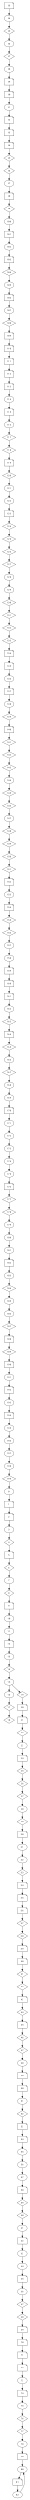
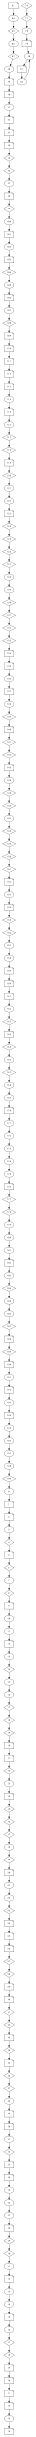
  strict digraph {
    fontname="Roboto Mono"
    node [delay=10 fontname="Roboto Mono" shape=ellipse]
    edge [fontname="Roboto Mono" weight=1.0]
    0 [delay=7]
    1 [delay=3 shape=note]
    2 [delay=2 shape=note]
    3
    4 [delay=4 shape=diamond]
    5 [delay=9 shape=note]
    6 [delay=5 shape=diamond]
    7 [delay=4]
    8 [delay=8 shape=diamond]
    9 [delay=3 shape=note]
    10 [delay=8]
    11 [delay=9]
    12 [shape=note]
    13
    14 [delay=7 shape=diamond]
    15 [delay=3]
    16 [delay=7]
    17 [delay=5 shape=diamond]
    18 [delay=9 shape=diamond]
    19 [delay=8 shape=diamond]
    20 [delay=3 shape=note]
    21 [delay=3 shape=note]
    22 [delay=1 shape=diamond]
    23 [delay=3]
    24 [shape=note]
    25 [delay=8 shape=diamond]
    26 [delay=7 shape=diamond]
    27 [delay=6 shape=diamond]
    28 [delay=3]
    29 [shape=diamond]
    30 [shape=note]
    31 [delay=8]
    32
    33 [delay=2 shape=diamond]
    34 [delay=3 shape=note]
    35 [delay=6 shape=note]
    36 [delay=5 shape=note]
    37 [delay=6 shape=diamond]
    38 [delay=9 shape=diamond]
    39 [delay=6 shape=note]
    40 [delay=4 shape=note]
    41 [shape=diamond]
    42 [shape=diamond]
    43 [delay=7 shape=note]
    44 [delay=2 shape=diamond]
    45 [delay=9 shape=note]
    46 [delay=1 shape=diamond]
    47 [delay=8 shape=diamond]
    48 [delay=8]
    49 [delay=3 shape=note]
    50 [delay=1 shape=note]
    51 [delay=1]
    52 [delay=2 shape=diamond]
    53 [delay=1 shape=note]
    54 [delay=4 shape=note]
    55
    56 [delay=4]
    57 [delay=1]
    58 [delay=2 shape=note]
    59 [delay=3 shape=diamond]
    60 [delay=5 shape=diamond]
    61 [delay=6]
    62 [delay=2 shape=note]
    63 [delay=7]
    64 [delay=7]
    65 [delay=4 shape=note]
    66 [delay=9]
    67 [delay=7 shape=diamond]
    68 [delay=1 shape=diamond]
    69 [delay=2 shape=note]
    70 [delay=4 shape=note]
    71 [delay=7 shape=note]
    72 [delay=5 shape=note]
    73 [delay=8]
    74 [delay=1 shape=note]
-   75 [delay=1]
    76 [delay=6 shape=diamond]
    77 [delay=6 shape=diamond]
    78 [delay=2]
    79 [delay=3 shape=note]
    80
    81 [delay=2 shape=note]
    82 [delay=8]
    83 [delay=7 shape=note]
    84 [delay=6]
    85 [delay=9 shape=diamond]
    86 [delay=8]
    87 [delay=6 shape=diamond]
    88 [delay=9]
    89 [delay=5 shape=note]
    90 [shape=note]
    91 [delay=6]
    92 [delay=5 shape=note]
    93 [delay=2 shape=note]
    94 [delay=1 shape=note]
    95 [delay=9 shape=diamond]
    96 [delay=3 shape=diamond]
    97 [delay=4]
    98 [delay=2 shape=note]
    99 [shape=diamond]
    100 [delay=4]
    101 [delay=8 shape=note]
    102 [delay=7]
    103 [delay=7 shape=note]
    104 [delay=3 shape=diamond]
    105
    106 [delay=3 shape=note]
    107 [delay=1]
    108 [delay=3 shape=diamond]
    109 [shape=note]
    110 [shape=note]
    111 [delay=9 shape=note]
    112 [delay=1 shape=note]
    113 [delay=2 shape=note]
    114 [delay=7]
    115 [shape=note]
    116 [delay=7]
    117 [delay=2 shape=diamond]
    118 [delay=8 shape=diamond]
    119 [delay=6 shape=note]
    120 [delay=1 shape=diamond]
    121 [delay=5]
    122 [delay=7]
    123 [delay=3 shape=note]
    124 [delay=6 shape=diamond]
    125 [delay=1 shape=diamond]
    126 [delay=6 shape=diamond]
    127 [delay=3 shape=diamond]
    128 [delay=9]
    129 [delay=5]
    130 [delay=2 shape=diamond]
    131 [delay=1 shape=diamond]
    132 [shape=diamond]
    133 [delay=3 shape=diamond]
    134 [shape=note]
    135 [delay=7 shape=note]
    136 [delay=5]
    137 [shape=note]
    138 [delay=2]
    139 [shape=diamond]
    140 [delay=7 shape=note]
    141 [shape=diamond]
    142 [delay=8 shape=diamond]
-   143 [delay=7 shape=diamond]
+   143 [delay=7 shape=note]
    144 [delay=4]
    145 [delay=2 shape=diamond]
    146 [delay=7 shape=diamond]
    147 [delay=6]
    148 [delay=5 shape=diamond]
    149 [delay=1 shape=diamond]
    150 [delay=7 shape=diamond]
    151 [delay=7 shape=diamond]
    152 [delay=2 shape=note]
    153 [delay=2]
    154 [delay=9 shape=note]
    155 [delay=2 shape=diamond]
    156 [delay=3 shape=diamond]
    157 [delay=7]
    158 [delay=8]
    159 [delay=8 shape=note]
    160 [delay=1 shape=note]
    161 [delay=9 shape=note]
    162 [delay=7]
    163 [delay=3 shape=diamond]
    164 [delay=7 shape=note]
    165 [delay=4 shape=diamond]
    166 [delay=4]
    167 [delay=9 shape=diamond]
    168 [delay=9]
    169 [delay=4]
    170 [delay=9 shape=note]
    171 [delay=5]
    172 [delay=8]
    173 [delay=3]
    174
    175 [delay=4]
    176 [delay=5 shape=note]
    177 [delay=6 shape=diamond]
    178 [delay=6 shape=diamond]
    179 [delay=6]
    180 [delay=5]
    181 [delay=8]
    182 [delay=6 shape=note]
    183 [delay=5]
    184 [delay=2 shape=diamond]
    185 [delay=6]
    186 [delay=4]
    187 [delay=9 shape=diamond]
    188 [shape=note]
    189 [delay=7 shape=diamond]
    190 [delay=6 shape=note]
    191
    192 [delay=1 shape=note]
    193
    194 [delay=3 shape=note]
    195 [delay=6]
    196 [delay=5]
    197
    198 [delay=6]
    199 [shape=diamond]
    0 -> 1 [weight=3.0]
    1 -> 2 [weight=0.0]
    2 -> 3 [weight=0.0]
    3 -> 4 [weight=3.0]
    4 -> 5
    5 -> 6 [weight=0.0]
    6 -> 7 [weight=0.0]
    7 -> 8
    8 -> 9 [weight=3.0]
    9 -> 10
    10 -> 11
    11 -> 12 [weight=0.0]
    12 -> 13 [weight=2.0]
    13 -> 14 [weight=0.0]
    14 -> 15 [weight=2.0]
    15 -> 16
    16 -> 17
    17 -> 18
-   15 -> 19 [weight=0.0]
+   18 -> 19 [weight=0.0]
    19 -> 20
    20 -> 21 [weight=2.0]
    21 -> 22 [weight=0.0]
    22 -> 23
    23 -> 24
    24 -> 25 [weight=0.0]
    25 -> 26 [weight=0.0]
    26 -> 27 [weight=4.0]
    27 -> 28
    28 -> 29
    29 -> 30
    30 -> 31 [weight=0.0]
    31 -> 32 [weight=2.0]
    32 -> 33
    33 -> 34
    34 -> 35
    35 -> 36
    36 -> 37 [weight=0.0]
    37 -> 38 [weight=2.0]
    38 -> 39 [weight=0.0]
    39 -> 40
    40 -> 41 [weight=2.0]
    41 -> 42 [weight=0.0]
    42 -> 43
    43 -> 44 [weight=2.0]
    44 -> 45 [weight=0.0]
    45 -> 46
    46 -> 47
    47 -> 48 [weight=2.0]
    48 -> 49 [weight=0.0]
    49 -> 50 [weight=0.0]
    50 -> 51
    51 -> 52 [weight=0.0]
    52 -> 53 [weight=3.0]
    53 -> 54 [weight=2.0]
    54 -> 55 [weight=0.0]
    55 -> 56 [weight=2.0]
    56 -> 57 [weight=0.0]
    57 -> 58 [weight=0.0]
    58 -> 59 [weight=0.0]
    59 -> 60 [weight=2.0]
    60 -> 61 [weight=2.0]
    61 -> 62 [weight=0.0]
    62 -> 63
    63 -> 64 [weight=2.0]
    64 -> 65
    65 -> 66
    66 -> 67
    67 -> 68 [weight=0.0]
    68 -> 69 [weight=2.0]
    69 -> 70 [weight=2.0]
    70 -> 71
    71 -> 72
    72 -> 73
    73 -> 74
-   74 -> 75
-   75 -> 76
    76 -> 77 [weight=0.0]
    77 -> 78 [weight=0.0]
    78 -> 79 [weight=3.0]
    79 -> 80 [weight=0.0]
    80 -> 81 [weight=0.0]
    81 -> 82 [weight=2.0]
    82 -> 80 [weight=0.0]
    83 -> 84 [weight=0.0]
    84 -> 85
    85 -> 86
    86 -> 87 [weight=4.0]
    87 -> 88 [weight=0.0]
    88 -> 89 [weight=0.0]
    89 -> 90 [weight=3.0]
    90 -> 91
    91 -> 92 [weight=0.0]
    92 -> 93 [weight=2.0]
    93 -> 94 [weight=0.0]
    94 -> 95
    95 -> 96 [weight=0.0]
    96 -> 97 [weight=2.0]
    97 -> 98 [weight=0.0]
    98 -> 99
    99 -> 100
    100 -> 101
    101 -> 102
    102 -> 103 [weight=0.0]
    103 -> 104
    104 -> 105 [weight=2.0]
    105 -> 106 [weight=2.0]
    106 -> 107
    107 -> 108 [weight=0.0]
    108 -> 109
    109 -> 110 [weight=3.0]
    110 -> 111
    111 -> 112 [weight=0.0]
    112 -> 113
    113 -> 114 [weight=2.0]
    114 -> 115
    115 -> 116 [weight=0.0]
    116 -> 117 [weight=2.0]
    117 -> 118 [weight=0.0]
    118 -> 119
    119 -> 120 [weight=2.0]
    120 -> 121 [weight=0.0]
    121 -> 122 [weight=2.0]
    122 -> 123
    123 -> 124
    124 -> 125 [weight=0.0]
    125 -> 126 [weight=0.0]
    126 -> 127
    127 -> 128
    128 -> 129 [weight=3.0]
    129 -> 130
    130 -> 131
    131 -> 132
    132 -> 133
    133 -> 134 [weight=0.0]
    134 -> 135 [weight=0.0]
    135 -> 136
    136 -> 137 [weight=3.0]
    137 -> 138
    138 -> 139 [weight=0.0]
    139 -> 140
    140 -> 141 [weight=0.0]
    141 -> 142 [weight=0.0]
    142 -> 143 [weight=4.0]
    143 -> 144
    144 -> 145
    145 -> 146
    146 -> 147
    147 -> 148 [weight=0.0]
    148 -> 149 [weight=0.0]
    149 -> 150 [weight=0.0]
    150 -> 151 [weight=2.0]
    151 -> 152 [weight=2.0]
    152 -> 153 [weight=0.0]
    153 -> 154 [weight=3.0]
    154 -> 155 [weight=0.0]
    155 -> 156 [weight=0.0]
    156 -> 157
    157 -> 158
    158 -> 159 [weight=2.0]
    159 -> 160 [weight=0.0]
    160 -> 161 [weight=0.0]
    161 -> 162 [weight=3.0]
    162 -> 163 [weight=0.0]
    163 -> 164
    164 -> 165 [weight=0.0]
    165 -> 166 [weight=0.0]
    166 -> 167 [weight=5.0]
    167 -> 168
    168 -> 169 [weight=0.0]
    169 -> 170 [weight=0.0]
    170 -> 171 [weight=2.0]
    171 -> 172
    172 -> 173 [weight=0.0]
    173 -> 174 [weight=2.0]
    174 -> 175
    175 -> 176 [weight=0.0]
    176 -> 177
    177 -> 178 [weight=0.0]
    178 -> 179 [weight=3.0]
    179 -> 180 [weight=2.0]
    180 -> 181 [weight=0.0]
    181 -> 182 [weight=0.0]
    182 -> 183
    183 -> 184 [weight=0.0]
    184 -> 185 [weight=0.0]
    185 -> 186 [weight=2.0]
    186 -> 187 [weight=3.0]
    187 -> 188 [weight=2.0]
    188 -> 189
    189 -> 190
    190 -> 191
    191 -> 192 [weight=0.0]
    192 -> 193
    193 -> 194 [weight=0.0]
    194 -> 195 [weight=2.0]
    195 -> 196 [weight=0.0]
    196 -> 197
    197 -> 198 [weight=2.0]
    198 -> 199 [weight=0.0]
    199 -> 0
  }
